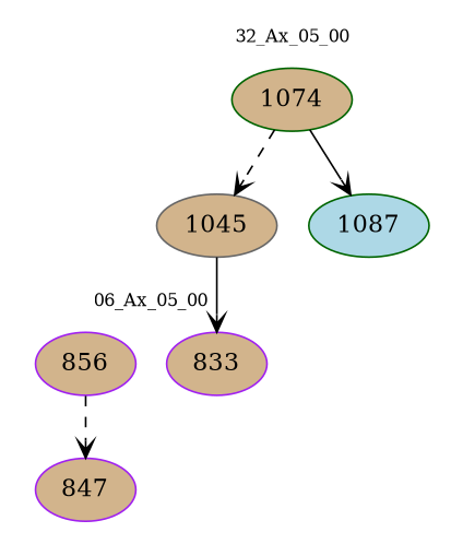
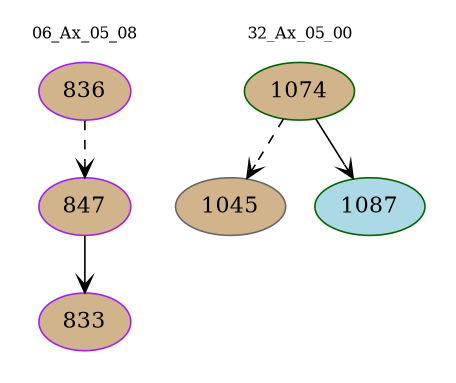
  digraph {
    node [color=purple fillcolor=tan style=filled]
    edge [arrowhead=vee color=black style=solid]
    n1 [label=847]
    n2 [label=833]
-   n3 [label=856]
+   n3 [label=836]
    n4 [color=darkgreen label=1074]
    n5 [color=gray40 label=1045]
    n6 [color=darkgreen fillcolor=lightblue label=1087]
    subgraph cluster_1 {
      color=white
      fontsize=10
-     label="06_Ax_05_00"
+     label="06_Ax_05_08"
      n1
      n2
      n3
    }
    subgraph cluster_2 {
      color=white
      fontsize=10
      label="32_Ax_05_00"
      n4
      n5
      n6
    }
-   n5 -> n2
+   n1 -> n2
    n3 -> n1 [style=dashed]
    n4 -> n5 [style=dashed]
    n4 -> n6
  }
